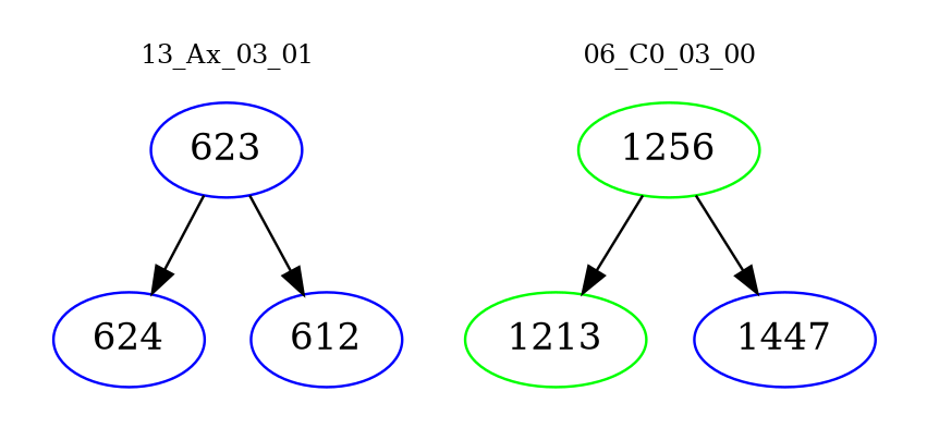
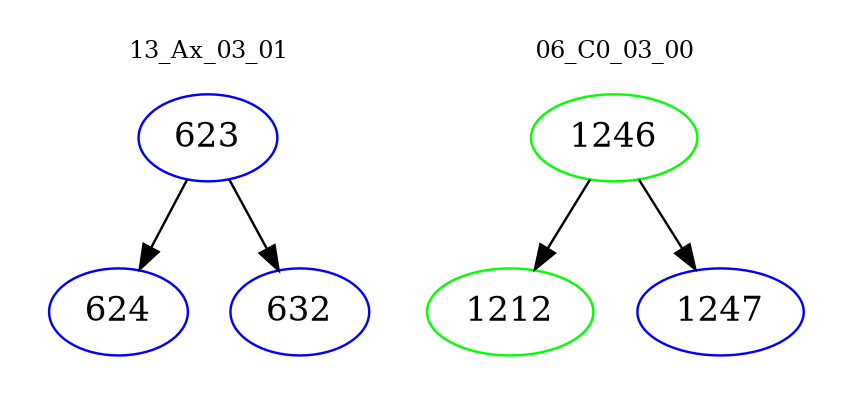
  digraph {
    node [color=blue]
    edge [color=black]
    n1 [label=623]
    n2 [label=624]
-   n3 [label=612]
-   n4 [color=green label=1256]
-   n5 [color=green label=1213]
-   n6 [label=1447]
+   n3 [label=632]
+   n4 [color=green label=1246]
+   n5 [color=green label=1212]
+   n6 [label=1247]
    subgraph cluster_1 {
      color=white
      fontsize=10
      label="13_Ax_03_01"
      n1
      n2
      n3
    }
    subgraph cluster_2 {
      color=white
      fontsize=10
      label="06_C0_03_00"
      n4
      n5
      n6
    }
    n1 -> n2
    n1 -> n3
    n4 -> n5
    n4 -> n6
  }
